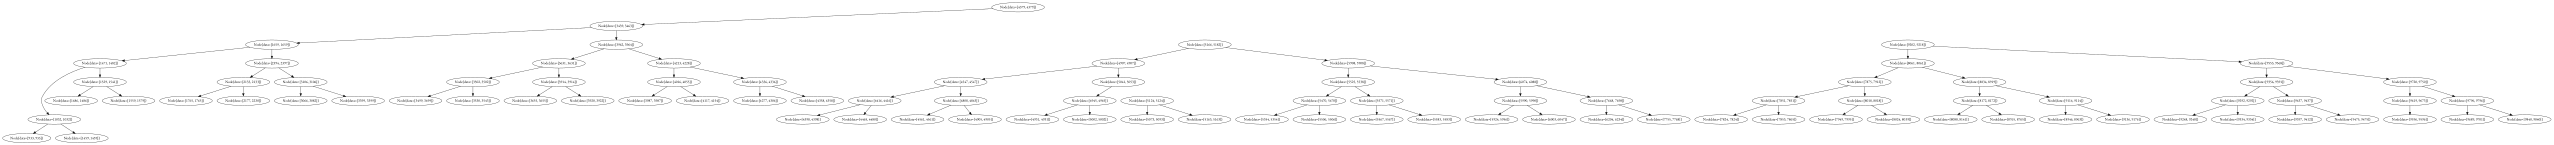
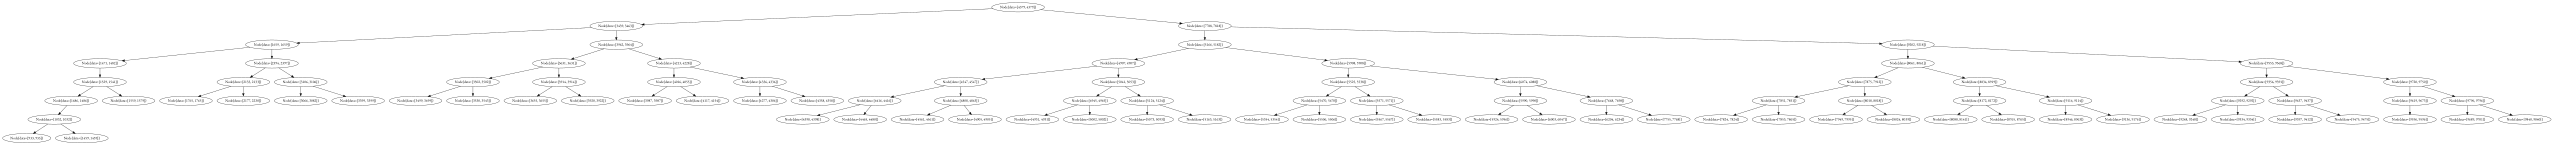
  digraph {
    fontname="EB Garamond"
    node [fontname="EB Garamond"]
    edge [fontname="EB Garamond"]
    n1 [label="Node{data=[4379, 4379]}"]
    n2 [label="Node{data=[3439, 3463]}"]
+   n3 [label="Node{data=[7788, 7818]}"]
    n4 [label="Node{data=[1659, 1659]}"]
    n5 [label="Node{data=[3962, 3964]}"]
    n6 [label="Node{data=[5166, 5182]}"]
    n7 [label="Node{data=[9202, 9218]}"]
    n8 [label="Node{data=[1471, 1482]}"]
    n9 [label="Node{data=[2394, 2397]}"]
    n10 [label="Node{data=[3631, 3631]}"]
    n11 [label="Node{data=[4213, 4228]}"]
    n12 [label="Node{data=[1032, 1032]}"]
    n13 [label="Node{data=[1529, 1541]}"]
    n14 [label="Node{data=[2133, 2133]}"]
    n15 [label="Node{data=[3106, 3106]}"]
    n16 [label="Node{data=[933, 933]}"]
    n17 [label="Node{data=[1459, 1459]}"]
    n18 [label="Node{data=[1486, 1486]}"]
    n19 [label="Node{data=[1559, 1579]}"]
    n20 [label="Node{data=[1765, 1765]}"]
    n21 [label="Node{data=[2177, 2230]}"]
    n22 [label="Node{data=[3066, 3082]}"]
    n23 [label="Node{data=[3399, 3399]}"]
    n24 [label="Node{data=[3502, 3502]}"]
    n25 [label="Node{data=[3914, 3914]}"]
    n26 [label="Node{data=[4016, 4055]}"]
    n27 [label="Node{data=[4336, 4336]}"]
    n28 [label="Node{data=[3499, 3499]}"]
    n29 [label="Node{data=[3530, 3543]}"]
    n30 [label="Node{data=[3655, 3655]}"]
    n31 [label="Node{data=[3920, 3922]}"]
    n32 [label="Node{data=[3987, 3987]}"]
    n33 [label="Node{data=[4117, 4154]}"]
    n34 [label="Node{data=[4277, 4306]}"]
    n35 [label="Node{data=[4358, 4358]}"]
    n36 [label="Node{data=[4907, 4907]}"]
    n37 [label="Node{data=[5908, 5908]}"]
    n38 [label="Node{data=[8061, 8061]}"]
    n39 [label="Node{data=[9553, 9568]}"]
    n40 [label="Node{data=[4547, 4547]}"]
    n41 [label="Node{data=[5041, 5053]}"]
    n42 [label="Node{data=[5525, 5538]}"]
    n43 [label="Node{data=[6074, 6088]}"]
    n44 [label="Node{data=[4416, 4416]}"]
    n45 [label="Node{data=[4808, 4843]}"]
    n46 [label="Node{data=[4945, 4965]}"]
    n47 [label="Node{data=[5124, 5124]}"]
    n48 [label="Node{data=[4398, 4398]}"]
    n49 [label="Node{data=[4465, 4480]}"]
    n50 [label="Node{data=[4561, 4561]}"]
    n51 [label="Node{data=[4905, 4905]}"]
    n52 [label="Node{data=[4931, 4931]}"]
    n53 [label="Node{data=[5002, 5002]}"]
    n54 [label="Node{data=[5073, 5093]}"]
    n55 [label="Node{data=[5163, 5163]}"]
    n56 [label="Node{data=[5470, 5470]}"]
    n57 [label="Node{data=[5571, 5571]}"]
    n58 [label="Node{data=[5990, 5990]}"]
    n59 [label="Node{data=[7668, 7698]}"]
    n60 [label="Node{data=[5354, 5354]}"]
    n61 [label="Node{data=[5506, 5506]}"]
    n62 [label="Node{data=[5567, 5567]}"]
    n63 [label="Node{data=[5583, 5583]}"]
    n64 [label="Node{data=[5924, 5956]}"]
    n65 [label="Node{data=[6003, 6047]}"]
    n66 [label="Node{data=[6204, 6234]}"]
    n67 [label="Node{data=[7755, 7768]}"]
    n68 [label="Node{data=[7875, 7912]}"]
    n69 [label="Node{data=[8834, 8919]}"]
    n70 [label="Node{data=[9356, 9391]}"]
    n71 [label="Node{data=[9720, 9750]}"]
    n72 [label="Node{data=[7851, 7851]}"]
    n73 [label="Node{data=[8018, 8018]}"]
    n74 [label="Node{data=[8172, 8172]}"]
    n75 [label="Node{data=[9114, 9114]}"]
    n76 [label="Node{data=[7824, 7824]}"]
    n77 [label="Node{data=[7853, 7865]}"]
    n78 [label="Node{data=[7949, 7995]}"]
    n79 [label="Node{data=[8024, 8039]}"]
    n80 [label="Node{data=[8088, 8141]}"]
    n81 [label="Node{data=[8765, 8765]}"]
    n82 [label="Node{data=[8946, 8963]}"]
    n83 [label="Node{data=[9136, 9176]}"]
    n84 [label="Node{data=[9292, 9292]}"]
    n85 [label="Node{data=[9437, 9437]}"]
    n86 [label="Node{data=[9619, 9673]}"]
    n87 [label="Node{data=[9796, 9796]}"]
    n88 [label="Node{data=[9248, 9248]}"]
    n89 [label="Node{data=[9334, 9334]}"]
    n90 [label="Node{data=[9397, 9412]}"]
    n91 [label="Node{data=[9475, 9475]}"]
    n92 [label="Node{data=[9596, 9596]}"]
    n93 [label="Node{data=[9689, 9701]}"]
    n94 [label="Node{data=[9840, 9840]}"]
    n1 -> n2
+   n1 -> n3
    n2 -> n4
    n2 -> n5
+   n3 -> n6
+   n3 -> n7
    n4 -> n8
    n4 -> n9
    n5 -> n10
    n5 -> n11
    n6 -> n36
    n6 -> n37
    n7 -> n38
    n7 -> n39
-   n8 -> n12
+   n18 -> n12
    n8 -> n13
    n9 -> n14
    n9 -> n15
    n10 -> n24
    n10 -> n25
    n11 -> n26
    n11 -> n27
    n12 -> n16
    n12 -> n17
    n13 -> n18
    n13 -> n19
    n14 -> n20
    n14 -> n21
    n15 -> n22
    n15 -> n23
    n24 -> n28
    n24 -> n29
    n25 -> n30
    n25 -> n31
    n26 -> n32
    n26 -> n33
    n27 -> n34
    n27 -> n35
    n36 -> n40
    n36 -> n41
    n37 -> n42
    n37 -> n43
    n38 -> n68
    n38 -> n69
    n39 -> n70
    n39 -> n71
    n40 -> n44
    n40 -> n45
    n41 -> n46
+   n41 -> n47
    n42 -> n56
    n42 -> n57
    n43 -> n58
    n43 -> n59
    n44 -> n48
    n44 -> n49
    n45 -> n50
    n45 -> n51
    n46 -> n52
    n46 -> n53
    n47 -> n54
    n47 -> n55
    n56 -> n60
    n56 -> n61
    n57 -> n62
    n57 -> n63
    n58 -> n64
    n58 -> n65
    n59 -> n66
    n59 -> n67
    n68 -> n72
    n68 -> n73
    n69 -> n74
    n69 -> n75
    n70 -> n84
    n70 -> n85
    n71 -> n86
    n71 -> n87
    n72 -> n76
    n72 -> n77
    n73 -> n78
    n73 -> n79
    n74 -> n80
    n74 -> n81
    n75 -> n82
    n75 -> n83
    n84 -> n88
    n84 -> n89
    n85 -> n90
    n85 -> n91
    n86 -> n92
    n87 -> n93
    n87 -> n94
  }
